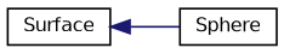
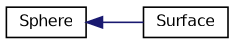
  digraph {
    rankdir=LR
    node [color=black fillcolor=white fontname=Helvetica fontsize=10 shape=record style=filled]
    n1 [height=0.2 label=Surface width=0.4]
    n2 [height=0.2 label=Sphere width=0.4]
-   n1 -> n2 [color=midnightblue dir=back fontname=Helvetica fontsize=10 labelfontname=Helvetica labelfontsize=10 style=solid]
+   n2 -> n1 [color=midnightblue dir=back fontname=Helvetica fontsize=10 labelfontname=Helvetica labelfontsize=10 style=solid]
  }
